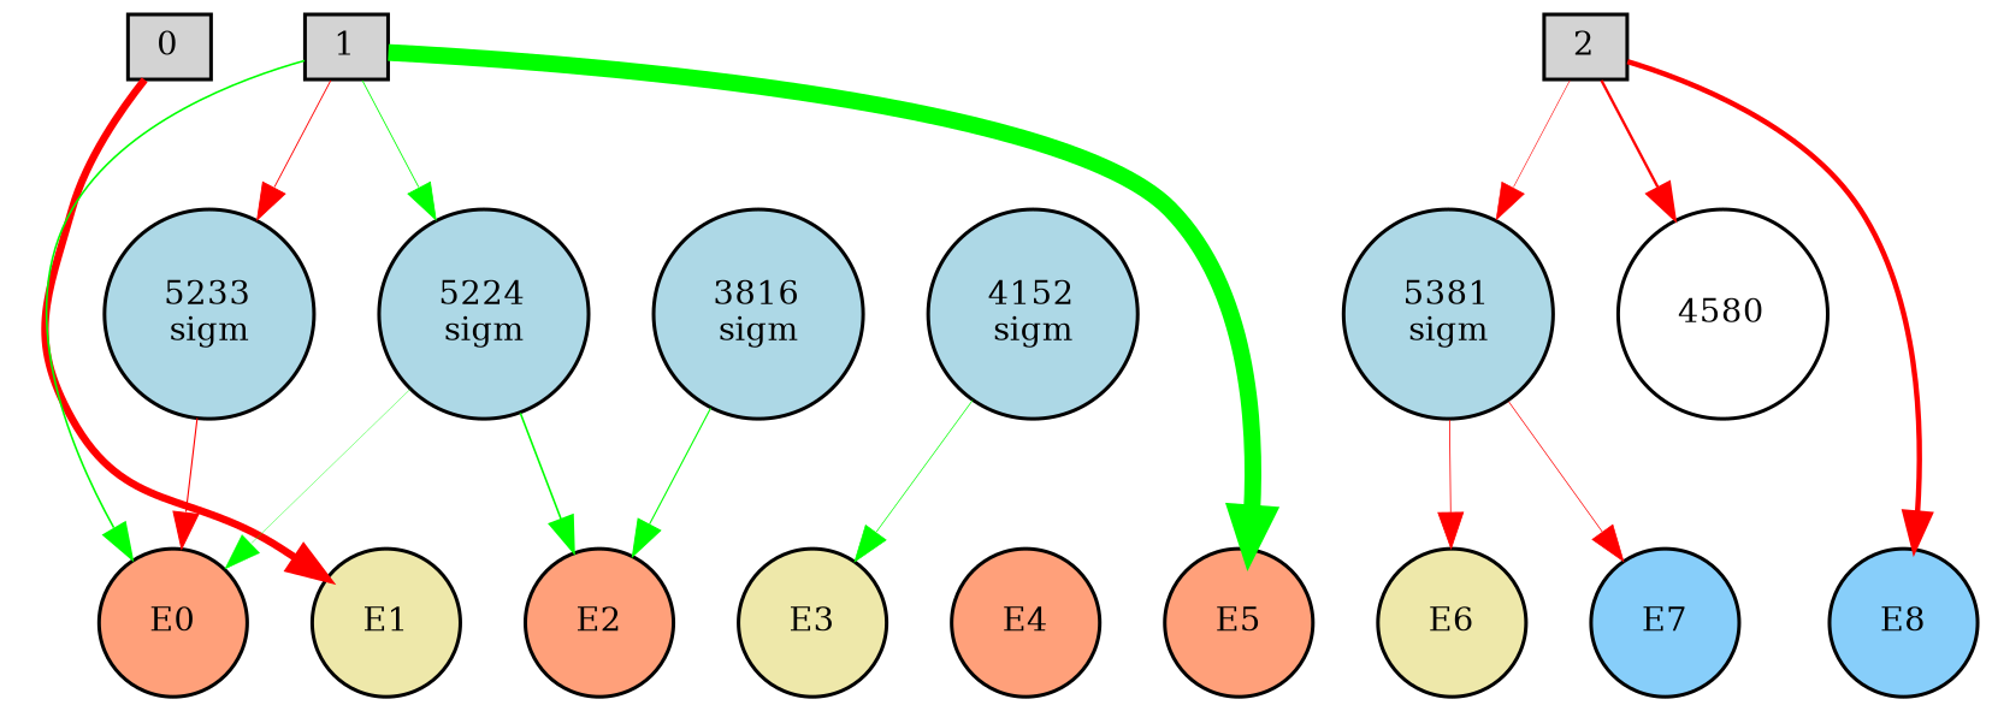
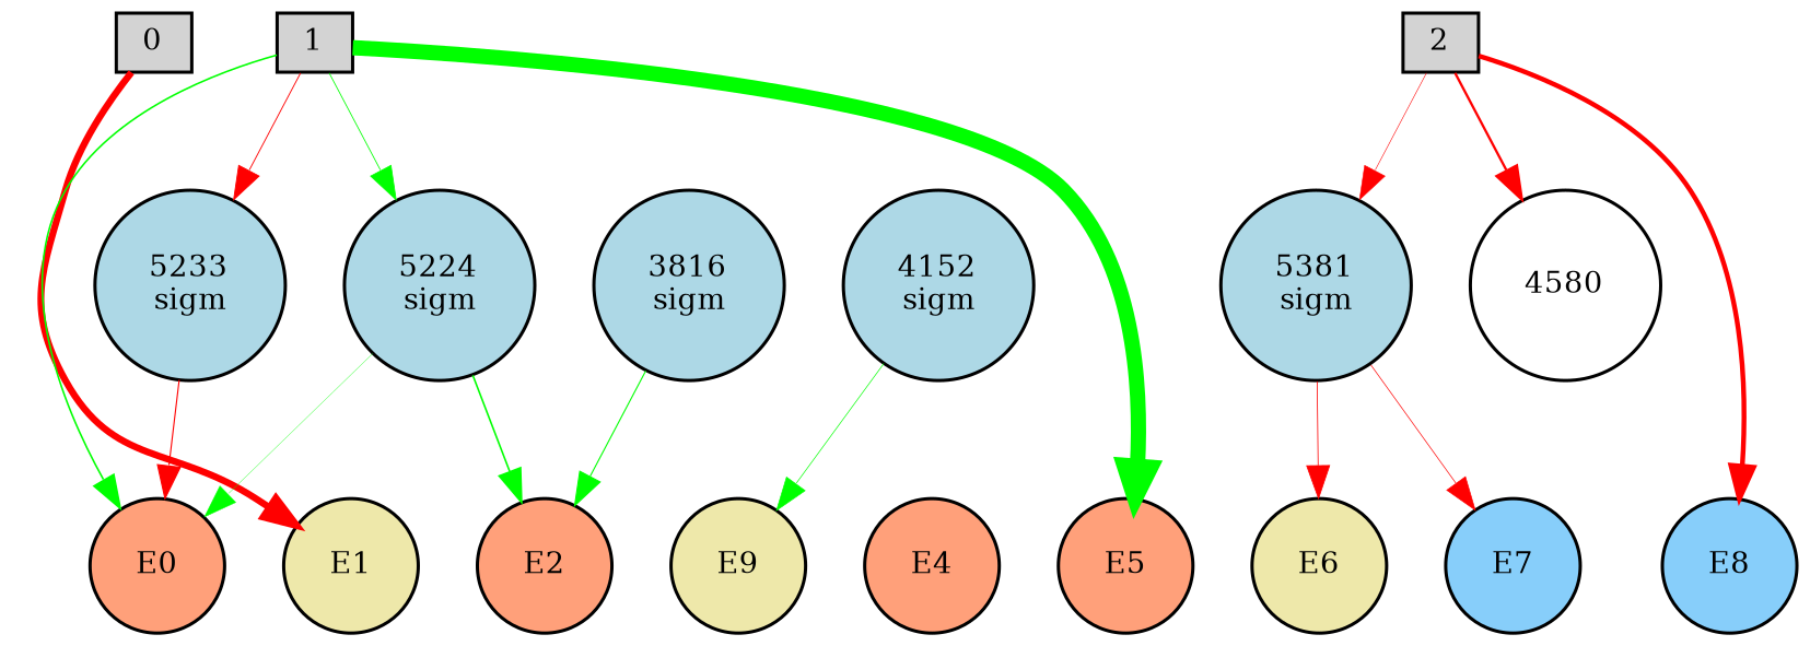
  digraph {
    node [fillcolor=lightblue fontsize=9 shape=circle style=filled]
    edge [style=solid]
    0 [fillcolor=lightgray height=0.2 shape=box width=0.2]
    1 [fillcolor=lightgray height=0.2 shape=box width=0.2]
    2 [fillcolor=lightgray height=0.2 shape=box width=0.2]
    E0 [fillcolor=lightsalmon height=0.2 width=0.2]
    E1 [fillcolor=palegoldenrod height=0.2 width=0.2]
    E2 [fillcolor=lightsalmon height=0.2 width=0.2]
-   E3 [fillcolor=palegoldenrod height=0.2 width=0.2]
+   E3 [fillcolor=palegoldenrod height=0.2 width=0.2 label=E9]
    E4 [fillcolor=lightsalmon height=0.2 width=0.2]
    E5 [fillcolor=lightsalmon height=0.2 width=0.2]
    E6 [fillcolor=palegoldenrod height=0.2 width=0.2]
    E7 [fillcolor=lightskyblue height=0.2 width=0.2]
    E8 [fillcolor=lightskyblue height=0.2 width=0.2]
    n13 [height=0.2 label="5224\nsigm" width=0.2]
    n14 [height=0.2 label="5233\nsigm" width=0.2]
    n15 [height=0.2 label="5381\nsigm" width=0.2]
    4580 [height=0.2 width=0.2 fillcolor="" style=""]
    n17 [height=0.2 label="3816\nsigm" width=0.2]
    n18 [height=0.2 label="4152\nsigm" width=0.2]
    subgraph sub_1 {
      rank=source
      0
      1
      2
    }
    subgraph sub_2 {
      rank=sink
      E0
      E1
      E2
      E3
      E4
      E5
      E6
      E7
      E8
    }
    0 -> 1 [style=invis]
    0 -> E1 [color=red penwidth=2.08226397283232]
    1 -> 2 [style=invis]
    1 -> E0 [color=green penwidth=0.52145352404257]
    1 -> E5 [color=green penwidth=4.6569799552075155]
    1 -> n13 [color=green penwidth=0.26837239835353427]
    1 -> n14 [color=red penwidth=0.29413659672923065]
    2 -> E8 [color=red penwidth=1.467375985358295]
    2 -> n15 [color=red penwidth=0.18520162555710967]
    2 -> 4580 [color=red penwidth=0.7523302879936945]
    E0 -> E1 [style=invis]
    E1 -> E2 [style=invis]
    E2 -> E3 [style=invis]
    E3 -> E4 [style=invis]
    E4 -> E5 [style=invis]
    E5 -> E6 [style=invis]
    E6 -> E7 [style=invis]
    E7 -> E8 [style=invis]
    n13 -> E0 [color=green penwidth=0.10879132797219747]
    n13 -> E2 [color=green penwidth=0.5238411247836522]
    n14 -> E0 [color=red penwidth=0.36422054036686957]
    n15 -> E6 [color=red penwidth=0.2597495511084952]
    n15 -> E7 [color=red penwidth=0.2249528730371823]
    n17 -> E2 [color=green penwidth=0.35769477714369646]
    n18 -> E3 [color=green penwidth=0.2200597421741593]
  }
